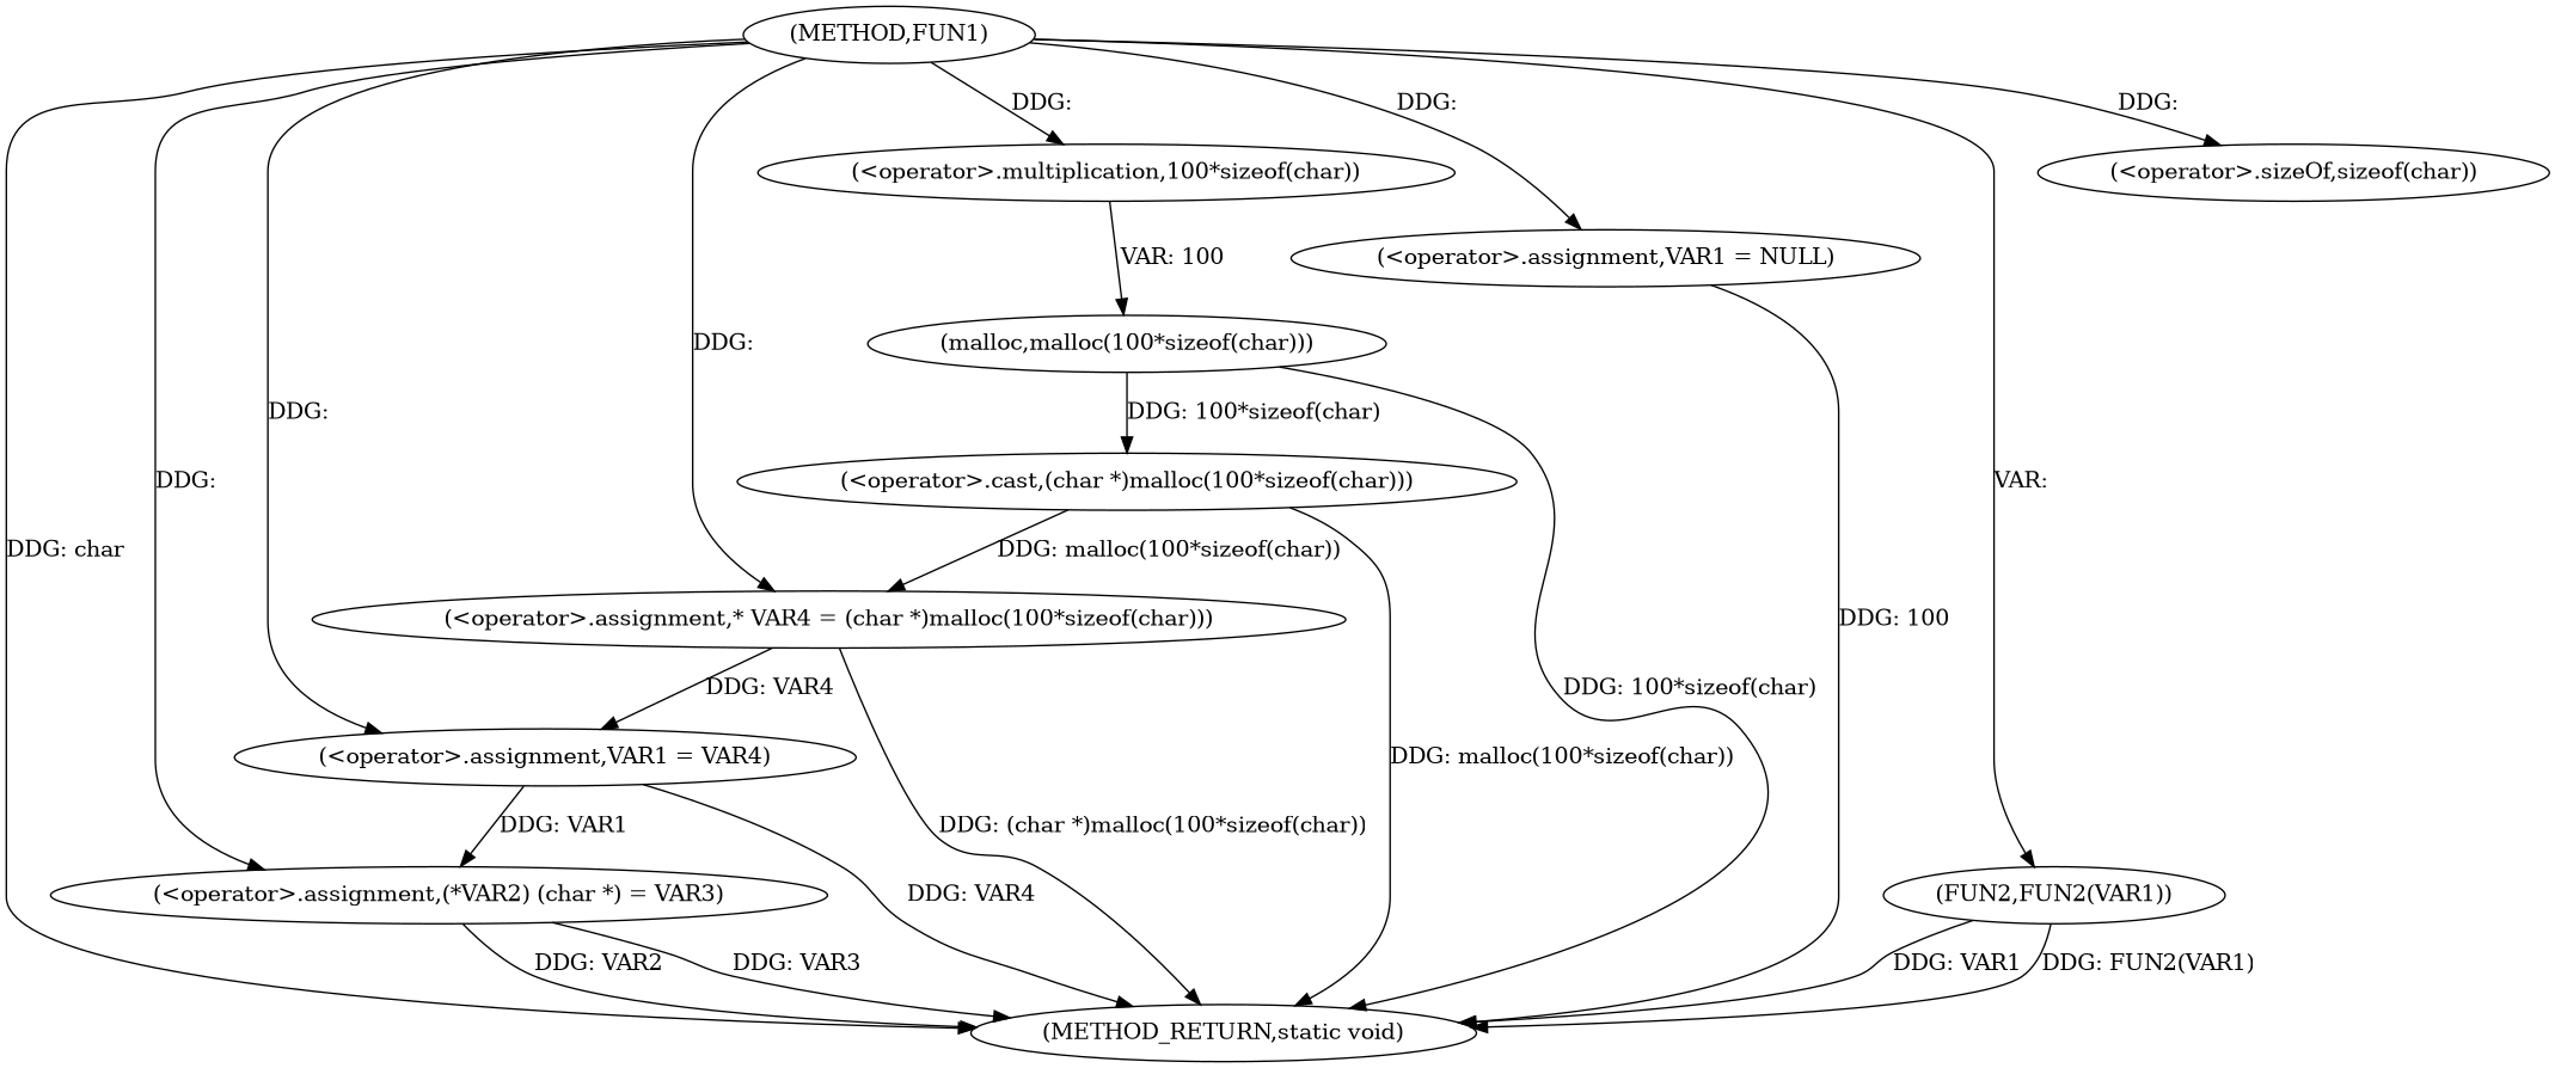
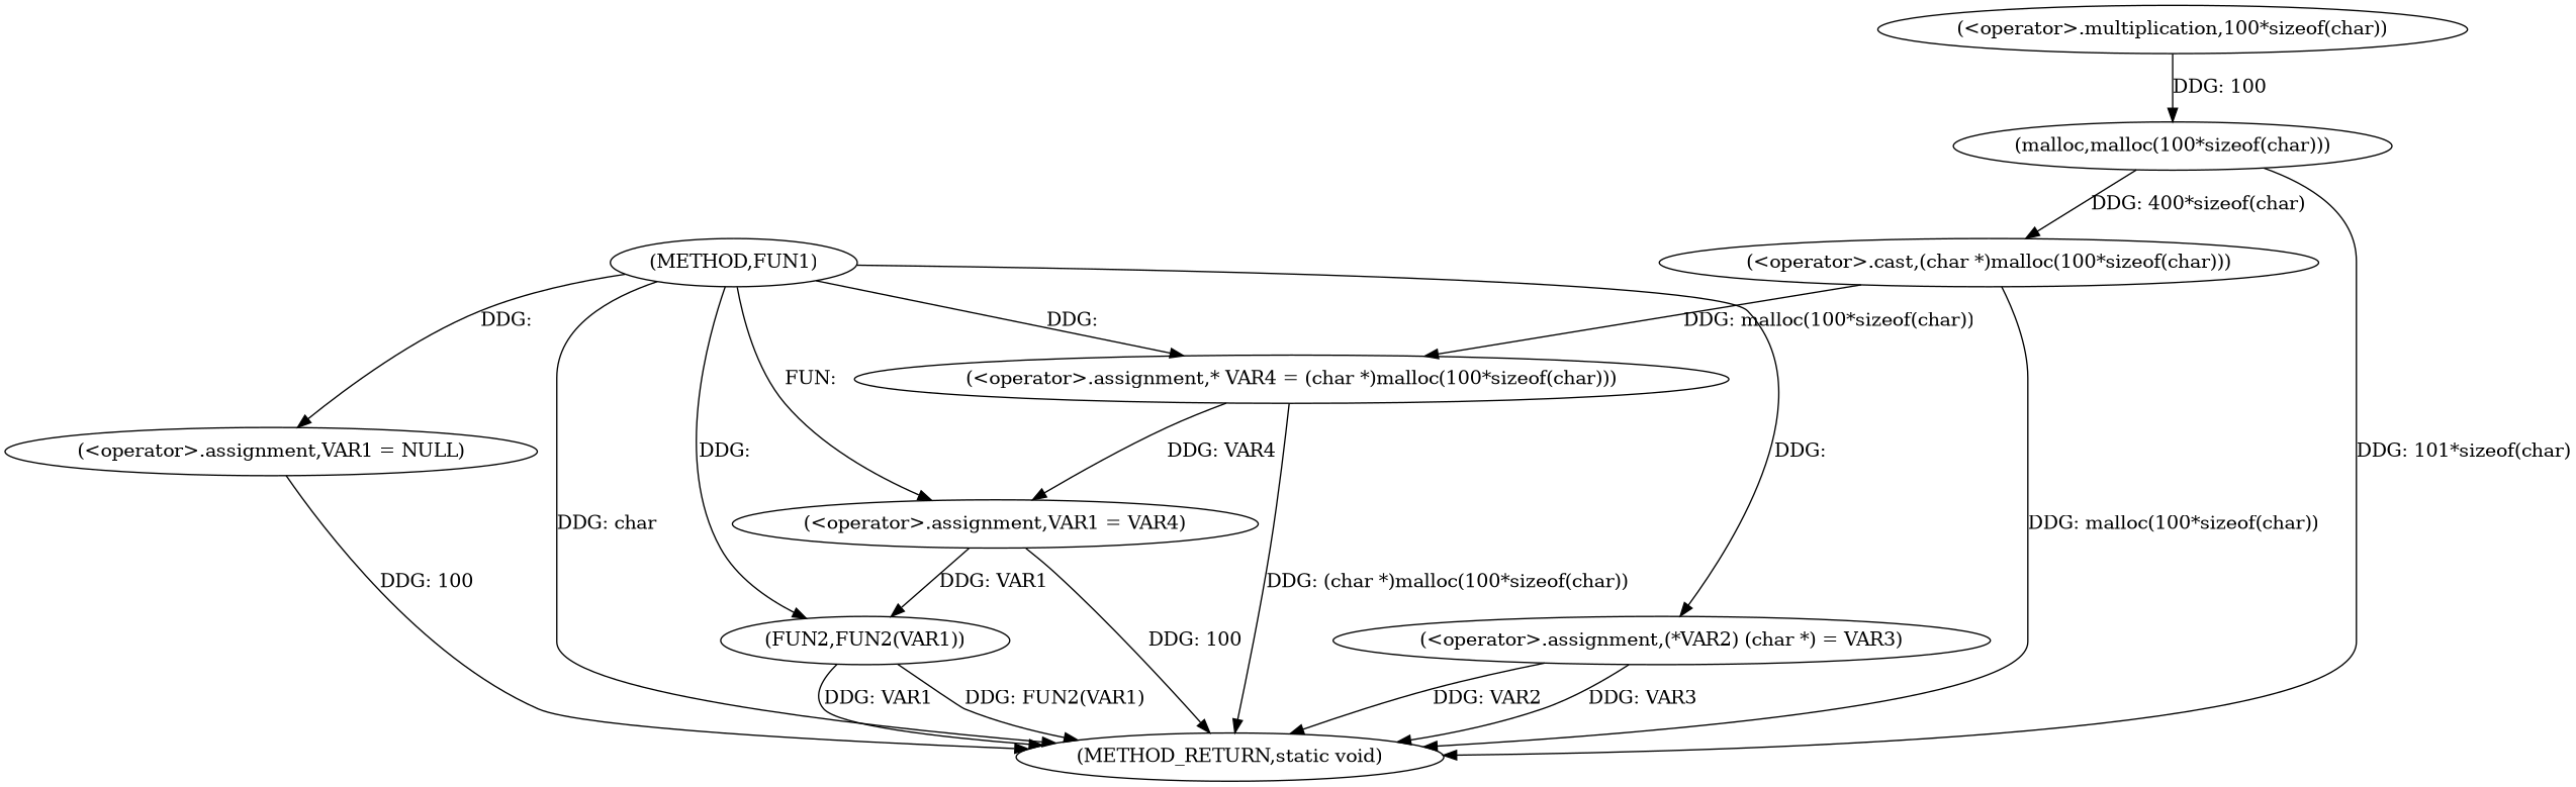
  digraph {
    n1 [label="(METHOD,FUN1)"]
    n2 [label="(<operator>.assignment,(*VAR2) (char *) = VAR3)"]
    n3 [label="(<operator>.assignment,VAR1 = NULL)"]
    n4 [label="(<operator>.assignment,* VAR4 = (char *)malloc(100*sizeof(char)))"]
    n5 [label="(<operator>.multiplication,100*sizeof(char))"]
-   n6 [label="(<operator>.sizeOf,sizeof(char))"]
    n7 [label="(<operator>.assignment,VAR1 = VAR4)"]
    n8 [label="(FUN2,FUN2(VAR1))"]
    n9 [label="(METHOD_RETURN,static void)"]
    n10 [label="(malloc,malloc(100*sizeof(char)))"]
    n11 [label="(<operator>.cast,(char *)malloc(100*sizeof(char)))"]
    n1 -> n2 [label="DDG: "]
    n1 -> n3 [label="DDG: "]
    n1 -> n4 [label="DDG: "]
-   n1 -> n5 [label="DDG: "]
-   n1 -> n6 [label="DDG: "]
-   n1 -> n7 [label="DDG: "]
-   n1 -> n8 [label="VAR: "]
+   n1 -> n7 [label="FUN: "]
+   n1 -> n8 [label="DDG: "]
    n1 -> n9 [label="DDG: char"]
    n2 -> n9 [label="DDG: VAR2"]
    n2 -> n9 [label="DDG: VAR3"]
    n3 -> n9 [label="DDG: 100"]
    n4 -> n7 [label="DDG: VAR4"]
    n4 -> n9 [label="DDG: (char *)malloc(100*sizeof(char))"]
-   n5 -> n10 [label="VAR: 100"]
-   n7 -> n2 [label="DDG: VAR1"]
-   n7 -> n9 [label="DDG: VAR4"]
+   n5 -> n10 [label="DDG: 100"]
+   n7 -> n8 [label="DDG: VAR1"]
+   n7 -> n9 [label="DDG: 100"]
    n8 -> n9 [label="DDG: VAR1"]
    n8 -> n9 [label="DDG: FUN2(VAR1)"]
-   n10 -> n9 [label="DDG: 100*sizeof(char)"]
-   n10 -> n11 [label="DDG: 100*sizeof(char)"]
+   n10 -> n9 [label="DDG: 101*sizeof(char)"]
+   n10 -> n11 [label="DDG: 400*sizeof(char)"]
    n11 -> n4 [label="DDG: malloc(100*sizeof(char))"]
    n11 -> n9 [label="DDG: malloc(100*sizeof(char))"]
  }
